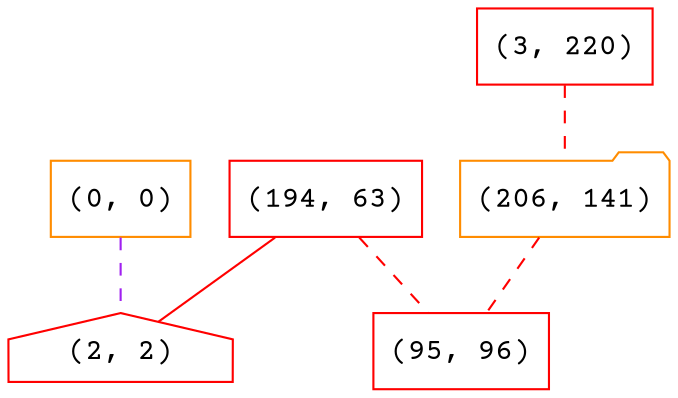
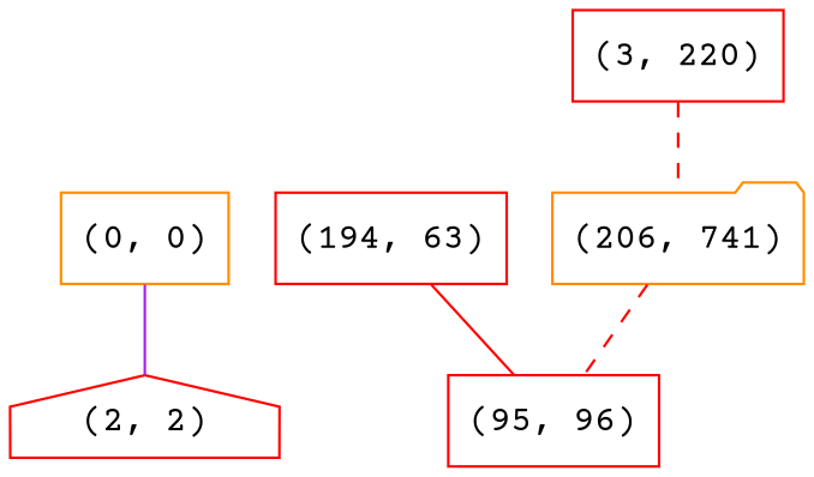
  graph {
    fontname="Courier Prime"
    node [color=red fontname="Courier Prime" shape=box]
    edge [color=red fontname="Courier Prime" style=dashed weight=1]
    "(0, 0)" [color=darkorange]
    "(2, 2)" [shape=house]
    "(194, 63)"
    "(95, 96)"
    n5 [label="(3, 220)"]
-   "(206, 141)" [color=darkorange shape=folder]
-   "(0, 0)" -- "(2, 2)" [color=purple weight=4]
-   "(194, 63)" -- "(2, 2)" [style=solid]
-   "(194, 63)" -- "(95, 96)"
+   "(206, 141)" [color=darkorange shape=folder label="(206, 741)"]
+   "(0, 0)" -- "(2, 2)" [color=purple style=solid weight=4]
+   "(194, 63)" -- "(95, 96)" [style=solid]
    n5 -- "(206, 141)"
    "(206, 141)" -- "(95, 96)"
  }
